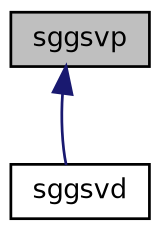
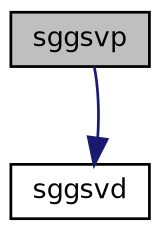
  digraph {
    rankdir=TB
    node [color=black fontname=Helvetica fontsize=10 shape=record style=filled]
    n1 [fillcolor=grey75 fontcolor=black height=0.2 label=sggsvp width=0.4]
    n2 [fillcolor=white height=0.2 label=sggsvd width=0.4]
-   n1 -> n2 [color=midnightblue dir=back fontname=Helvetica fontsize=10 labelfontname=Helvetica labelfontsize=10 style=solid]
+   n2 -> n1 [color=midnightblue dir=back fontname=Helvetica fontsize=10 labelfontname=Helvetica labelfontsize=10 style=solid]
  }
